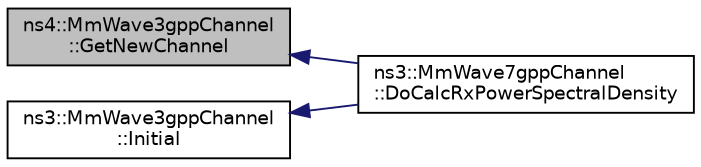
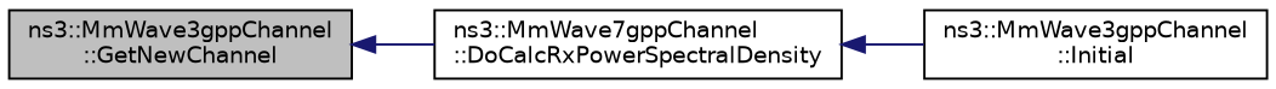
  digraph {
    rankdir=LR
    node [color=black fillcolor=white fontname=Helvetica fontsize=10 shape=record style=filled]
    edge [color=midnightblue dir=back fontname=Helvetica fontsize=10 labelfontname=Helvetica labelfontsize=10 style=solid]
-   n1 [fillcolor=grey75 fontcolor=black height=0.2 label="ns4::MmWave3gppChannel\l::GetNewChannel" width=0.4]
+   n1 [fillcolor=grey75 fontcolor=black height=0.2 label="ns3::MmWave3gppChannel\l::GetNewChannel" width=0.4]
    n2 [height=0.2 label="ns3::MmWave7gppChannel\l::DoCalcRxPowerSpectralDensity" width=0.4]
    n3 [height=0.2 label="ns3::MmWave3gppChannel\l::Initial" width=0.4]
    n1 -> n2
-   n3 -> n2
+   n2 -> n3
  }
